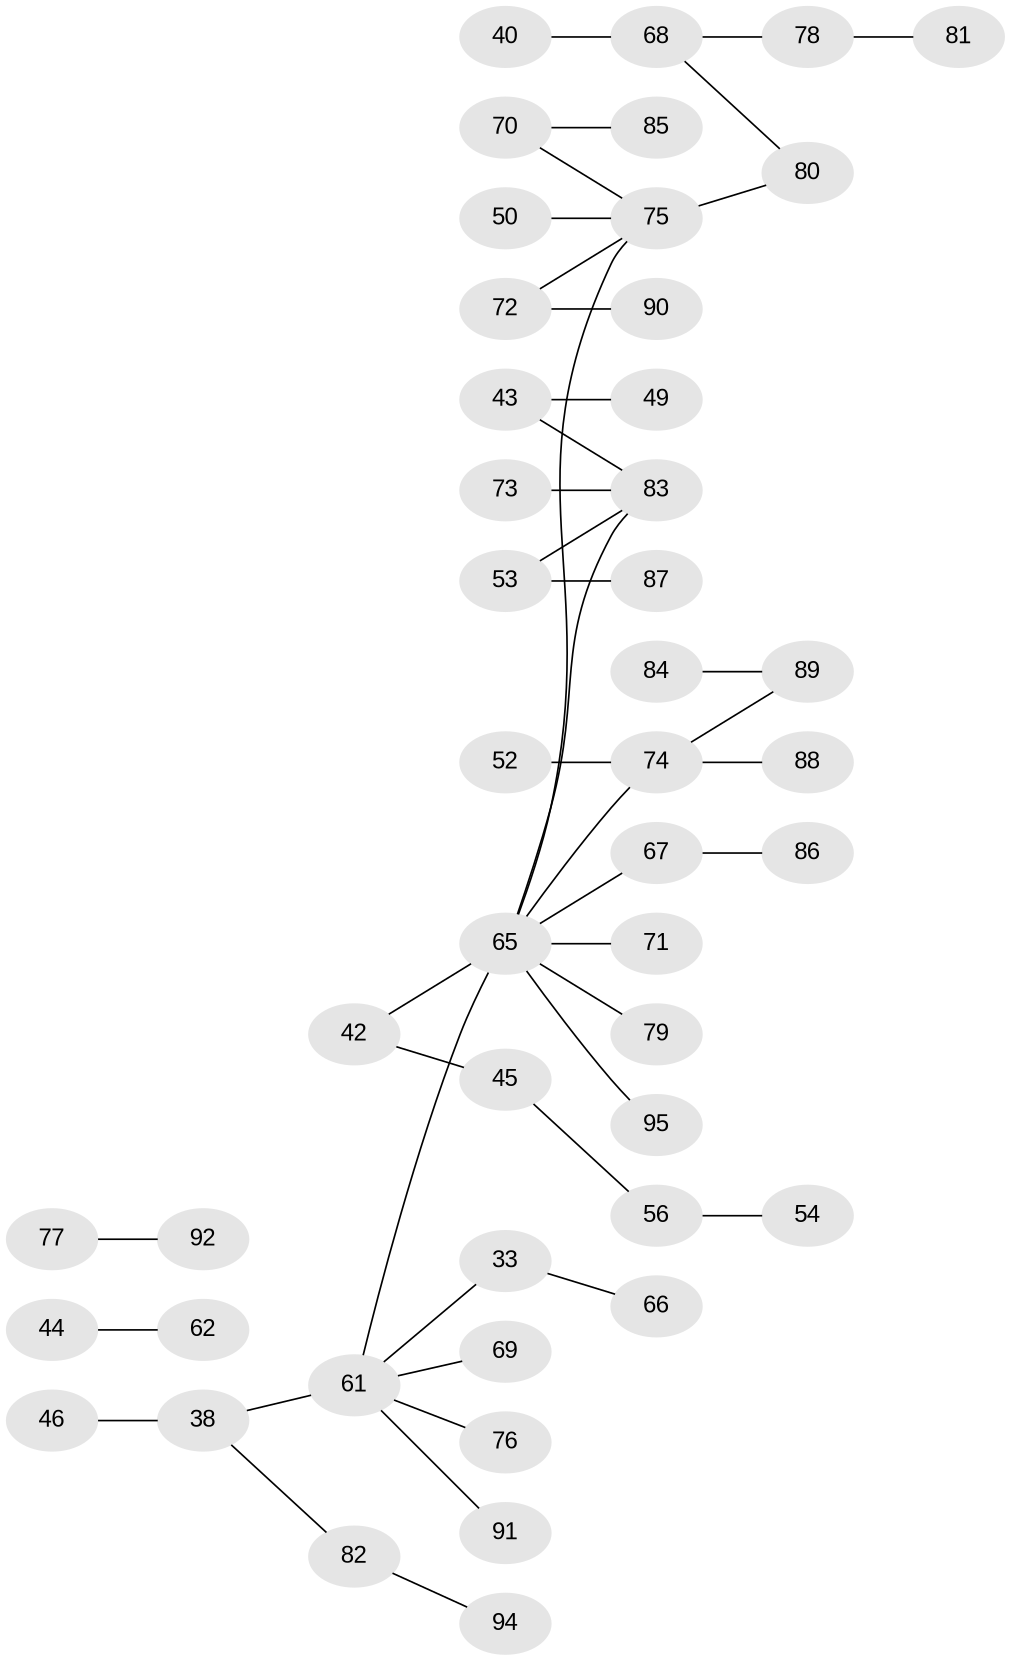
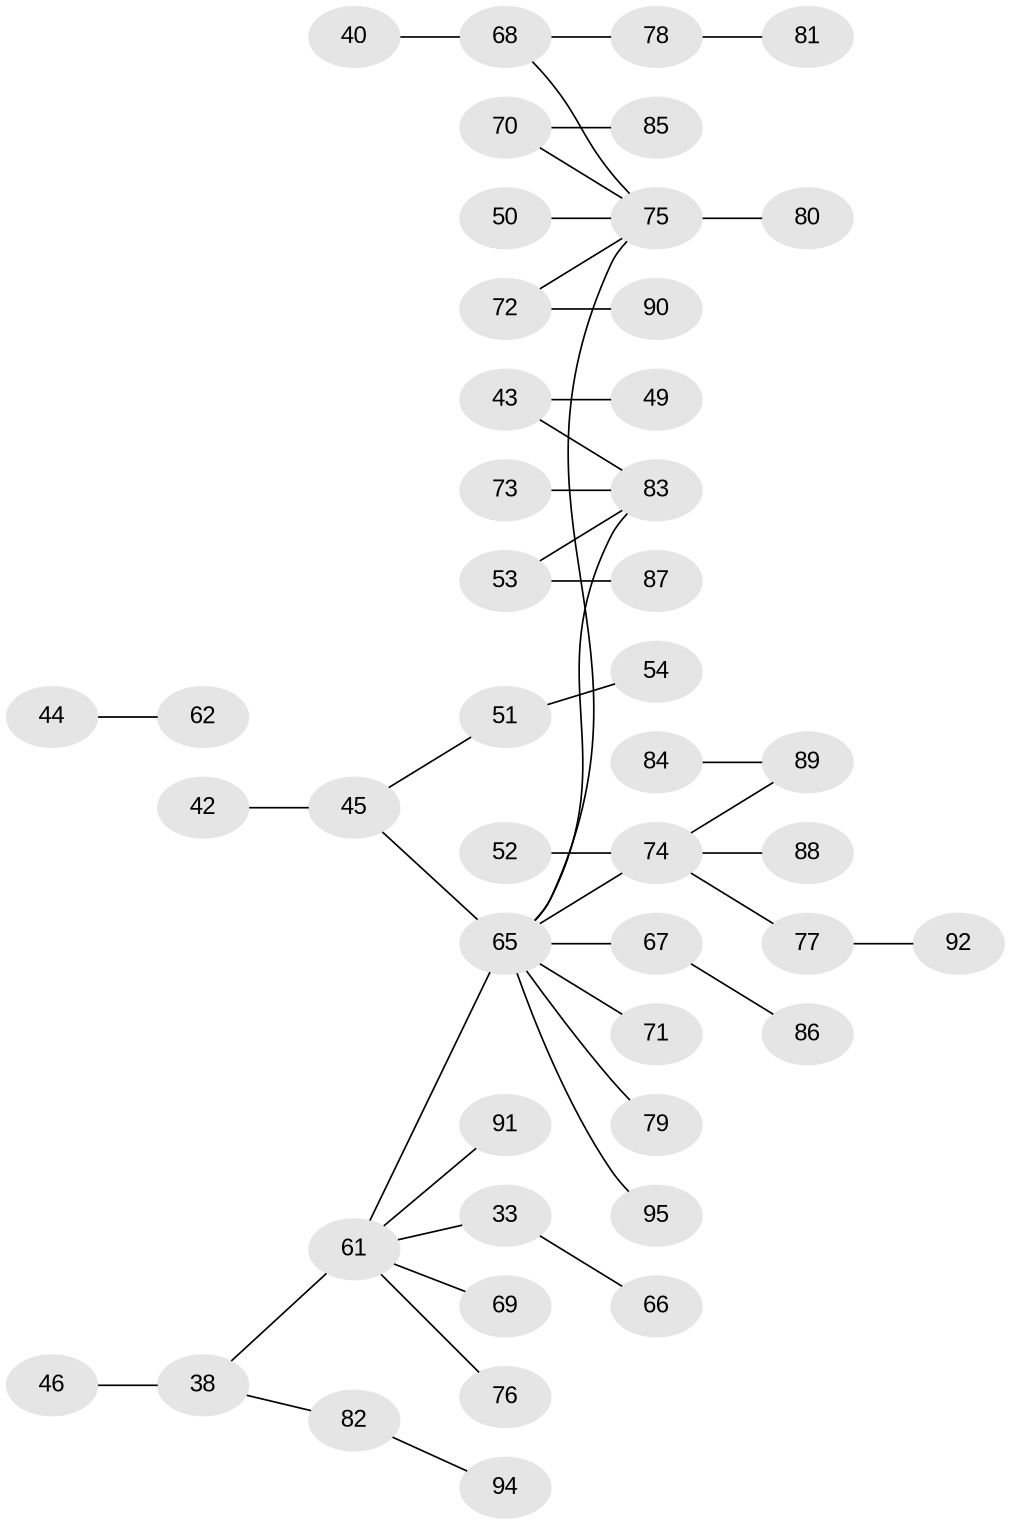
  graph {
    fontname="Liberation Sans"
    rankdir=LR
    node [color=gray90 fontname="Liberation Sans" style=filled]
    edge [fontname="Liberation Sans"]
    61 [super="+48"]
    65 [super="+47+6+18+27+28"]
    n3 [label=33]
    69
    76
    91
    38
    82
    75 [super="+8+22+31+64+11+15+29+39+34+57"]
    80
    40
    68
    42
    45
-   51 [label=56]
+   51
    83 [super="+21+14+54"]
    74 [super="+35+59"]
    67
    71
    79
    95
    43
    49
    44
    62
    n26 [label=54]
    46
    50
    77
    88
    89 [super="+60"]
    52
    53
    87
    66
    94
    86
    78
    70
    85
    72
    90
    73
    92
    81
    84
    61 -- 65
    61 -- n3
    61 -- 69
    61 -- 76
    61 -- 91
    65 -- 75
    65 -- 83
    65 -- 74
    65 -- 67
    65 -- 71
    65 -- 79
    65 -- 95
    n3 -- 66
    38 -- 61
    38 -- 82
    82 -- 94
    75 -- 80
    40 -- 68
-   68 -- 80
+   68 -- 75
    68 -- 78
-   42 -- 65
+   45 -- 65
    42 -- 45
    45 -- 51
    51 -- n26
+   74 -- 77
    74 -- 88
    74 -- 89
    67 -- 86
    43 -- 83
    43 -- 49
    44 -- 62
    46 -- 38
    50 -- 75
    77 -- 92
    52 -- 74
    53 -- 83
    53 -- 87
    78 -- 81
    70 -- 75
    70 -- 85
    72 -- 75
    72 -- 90
    73 -- 83
    84 -- 89
  }
